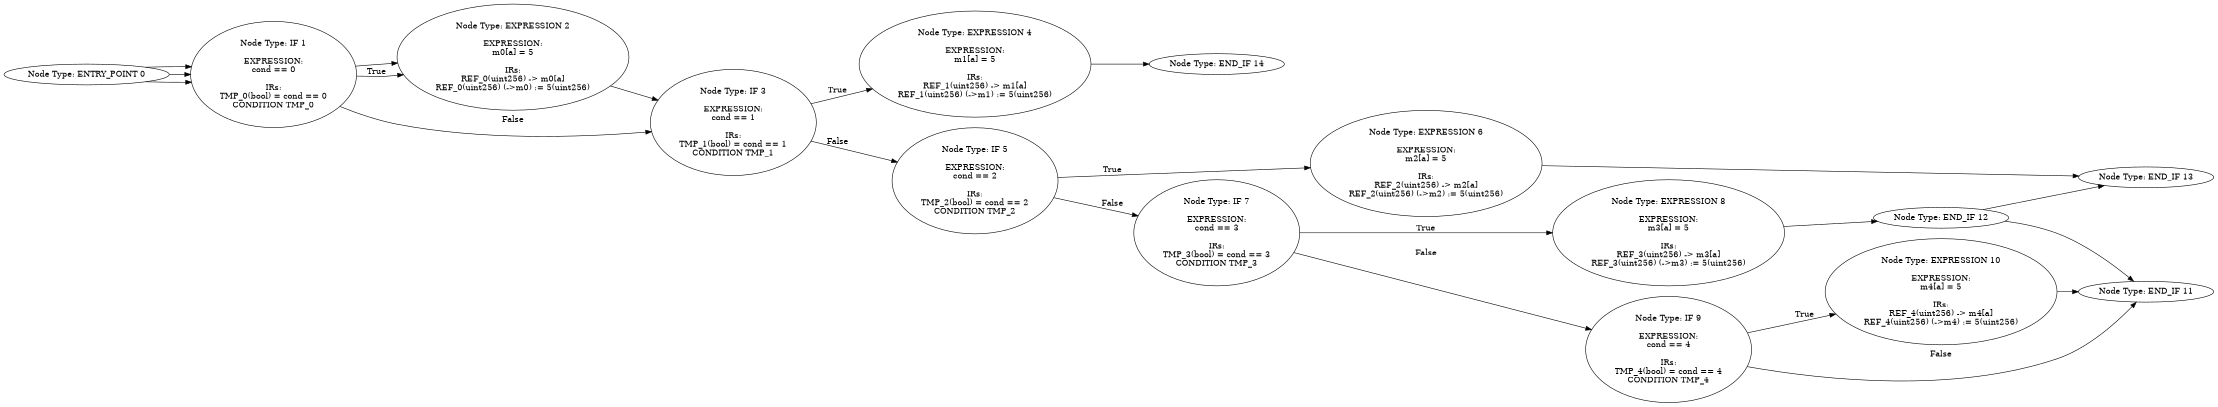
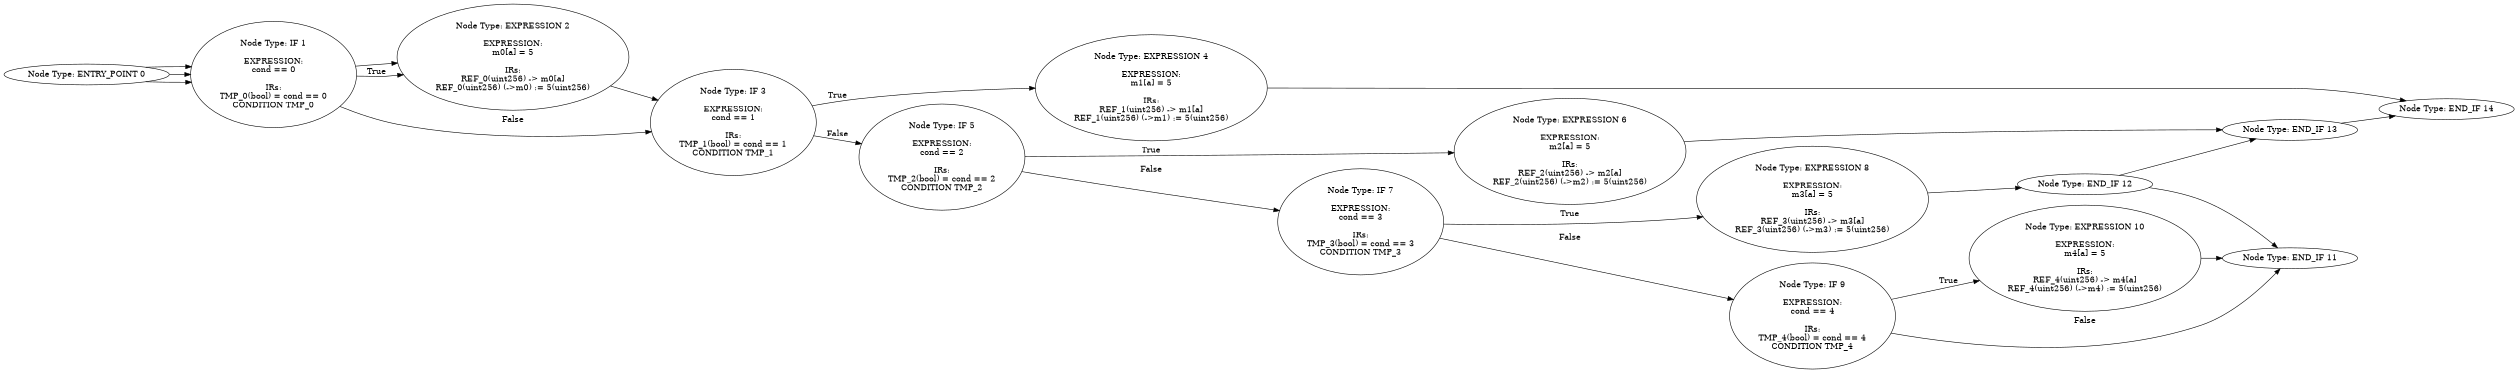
  digraph {
    rankdir=LR
    n1 [label="Node Type: ENTRY_POINT 0\n"]
    n2 [label="Node Type: IF 1\n\nEXPRESSION:\ncond == 0\n\nIRs:\nTMP_0(bool) = cond == 0\nCONDITION TMP_0"]
    n3 [label="Node Type: EXPRESSION 2\n\nEXPRESSION:\nm0[a] = 5\n\nIRs:\nREF_0(uint256) -> m0[a]\nREF_0(uint256) (->m0) := 5(uint256)"]
    n4 [label="Node Type: IF 3\n\nEXPRESSION:\ncond == 1\n\nIRs:\nTMP_1(bool) = cond == 1\nCONDITION TMP_1"]
    n5 [label="Node Type: EXPRESSION 4\n\nEXPRESSION:\nm1[a] = 5\n\nIRs:\nREF_1(uint256) -> m1[a]\nREF_1(uint256) (->m1) := 5(uint256)"]
    n6 [label="Node Type: IF 5\n\nEXPRESSION:\ncond == 2\n\nIRs:\nTMP_2(bool) = cond == 2\nCONDITION TMP_2"]
    n7 [label="Node Type: END_IF 14\n"]
    n8 [label="Node Type: EXPRESSION 6\n\nEXPRESSION:\nm2[a] = 5\n\nIRs:\nREF_2(uint256) -> m2[a]\nREF_2(uint256) (->m2) := 5(uint256)"]
    n9 [label="Node Type: IF 7\n\nEXPRESSION:\ncond == 3\n\nIRs:\nTMP_3(bool) = cond == 3\nCONDITION TMP_3"]
    n10 [label="Node Type: END_IF 13\n"]
    n11 [label="Node Type: EXPRESSION 8\n\nEXPRESSION:\nm3[a] = 5\n\nIRs:\nREF_3(uint256) -> m3[a]\nREF_3(uint256) (->m3) := 5(uint256)"]
    n12 [label="Node Type: IF 9\n\nEXPRESSION:\ncond == 4\n\nIRs:\nTMP_4(bool) = cond == 4\nCONDITION TMP_4"]
    n13 [label="Node Type: END_IF 12\n"]
    n14 [label="Node Type: EXPRESSION 10\n\nEXPRESSION:\nm4[a] = 5\n\nIRs:\nREF_4(uint256) -> m4[a]\nREF_4(uint256) (->m4) := 5(uint256)"]
    n15 [label="Node Type: END_IF 11\n"]
    n1 -> n2
    n1 -> n2
    n1 -> n2
    n2 -> n3
    n2 -> n3 [label=True]
    n2 -> n4 [label=False]
    n3 -> n4
    n4 -> n5 [label=True]
    n4 -> n6 [label=False]
    n5 -> n7
    n6 -> n8 [label=True]
    n6 -> n9 [label=False]
    n8 -> n10
    n9 -> n11 [label=True]
    n9 -> n12 [label=False]
+   n10 -> n7
    n11 -> n13
    n12 -> n14 [label=True]
    n12 -> n15 [label=False]
    n13 -> n10
    n13 -> n15
    n14 -> n15
  }
